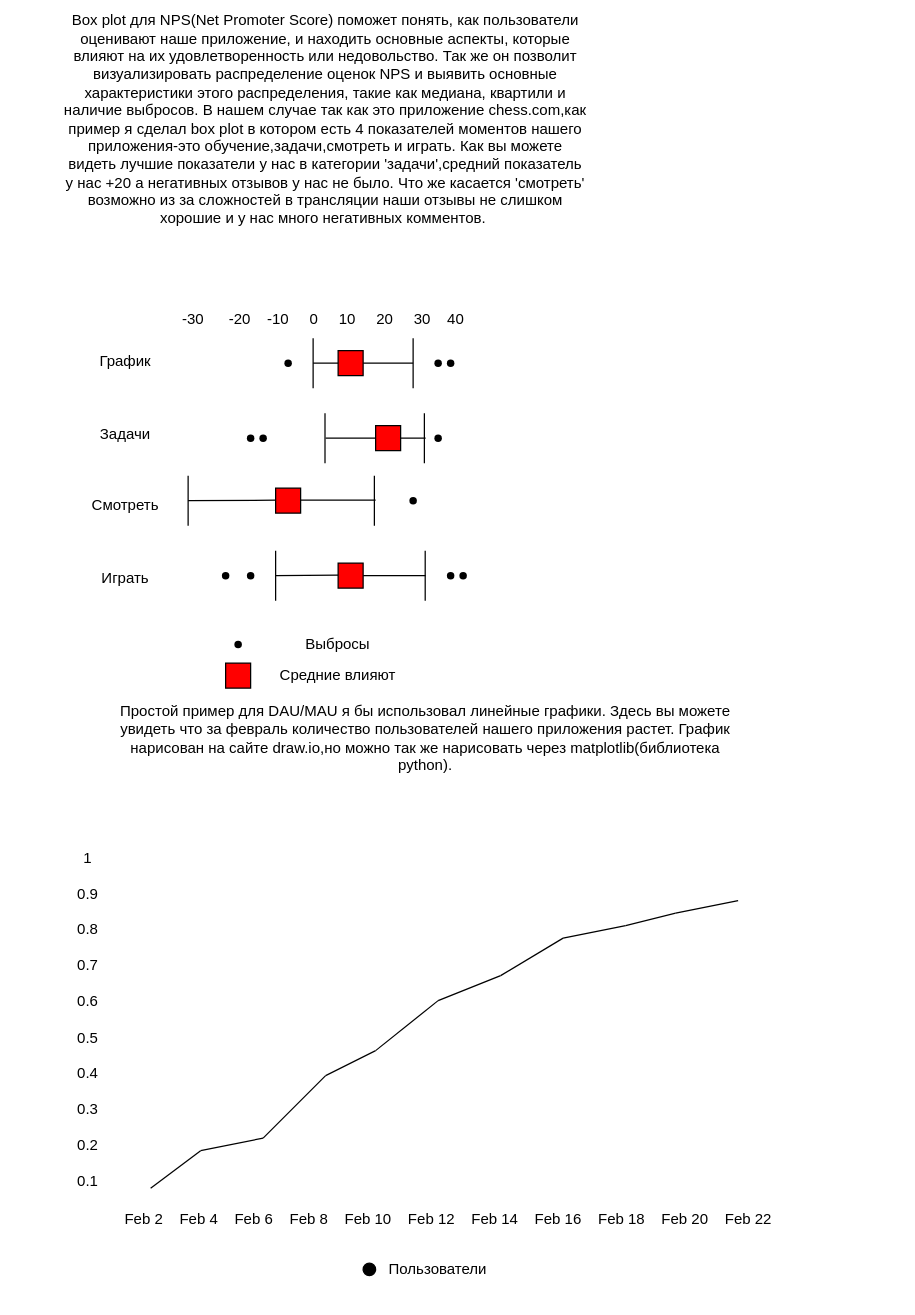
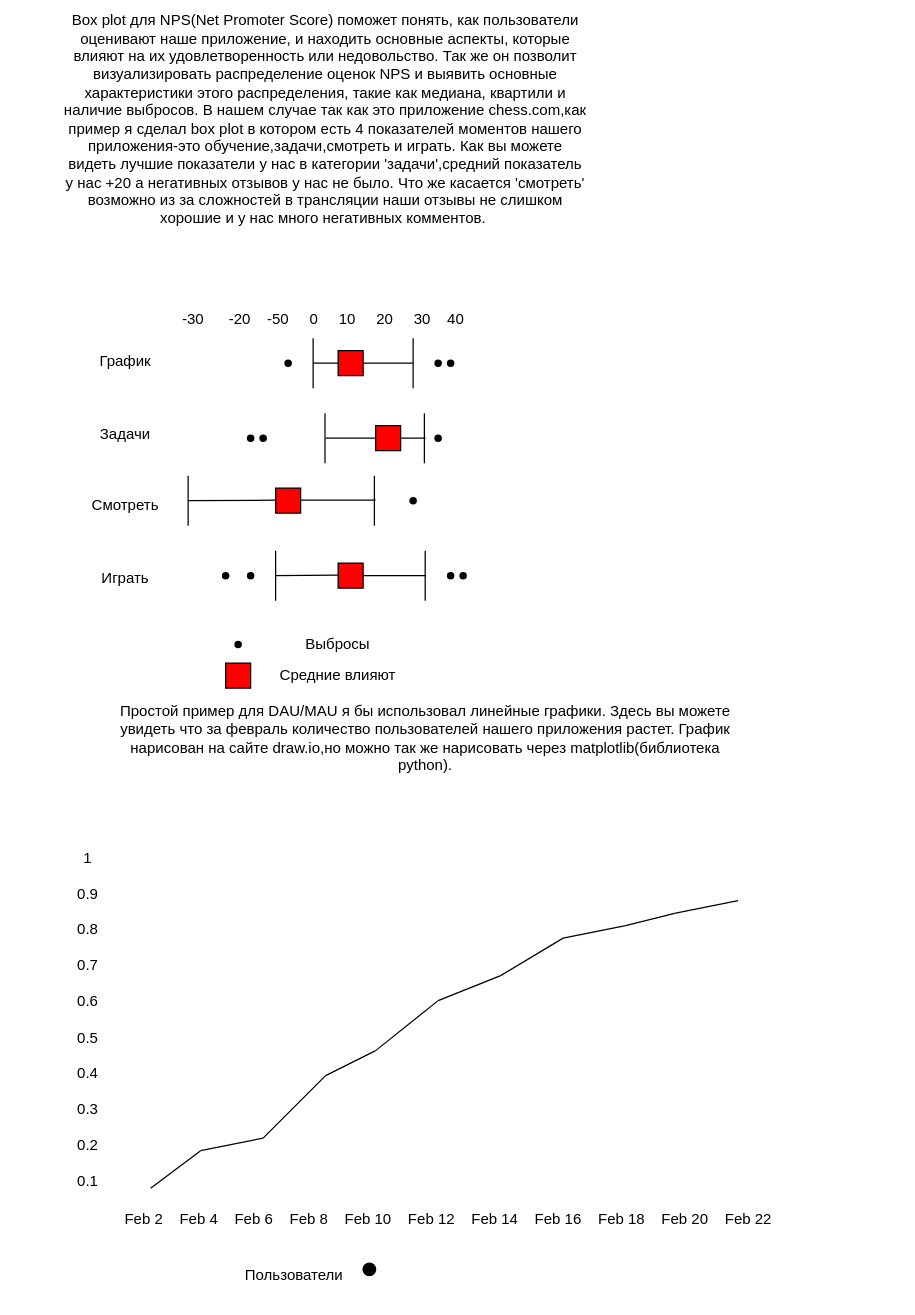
  <mxCell id="0" />
  <mxCell id="1" parent="0" />
  <mxCell id="2" value="Feb 2&amp;nbsp; &amp;nbsp; Feb 4&amp;nbsp; &amp;nbsp; Feb 6&amp;nbsp; &amp;nbsp; Feb 8&amp;nbsp; &amp;nbsp; Feb 10&amp;nbsp; &amp;nbsp; Feb 12&amp;nbsp; &amp;nbsp; Feb 14&amp;nbsp; &amp;nbsp; Feb 16&amp;nbsp; &amp;nbsp; Feb 18&amp;nbsp; &amp;nbsp; Feb 20&amp;nbsp; &amp;nbsp; Feb 22&amp;nbsp; &amp;nbsp;&amp;nbsp;" style="text;html=1;align=center;verticalAlign=middle;whiteSpace=wrap;rounded=0;" vertex="1" parent="1"><mxGeometry y="960" width="690" height="30" as="geometry" x="20" /></mxCell>
  <mxCell id="3" value="1&lt;br&gt;&lt;br&gt;0.9&lt;br&gt;&lt;br&gt;0.8&lt;br&gt;&lt;br&gt;0.7&lt;br&gt;&lt;br&gt;0.6&lt;br&gt;&lt;br&gt;0.5&lt;br&gt;&lt;br&gt;0.4&lt;br&gt;&lt;br&gt;0.3&lt;br&gt;&lt;br&gt;0.2&lt;br&gt;&lt;br&gt;0.1" style="text;html=1;align=center;verticalAlign=middle;whiteSpace=wrap;rounded=0;" vertex="1" parent="1"><mxGeometry x="40" y="800" width="60" height="30" as="geometry" /></mxCell>
  <mxCell id="4" value="" style="endArrow=none;html=1;rounded=0;" edge="1" parent="1"><mxGeometry width="50" height="50" relative="1" as="geometry"><mxPoint x="120" y="950" as="sourcePoint" /><mxPoint x="160" y="920" as="targetPoint" /></mxGeometry></mxCell>
  <mxCell id="5" value="" style="endArrow=none;html=1;rounded=0;" edge="1" parent="1"><mxGeometry width="50" height="50" relative="1" as="geometry"><mxPoint x="210" y="910" as="sourcePoint" /><mxPoint x="160" y="920" as="targetPoint" /></mxGeometry></mxCell>
  <mxCell id="6" value="" style="endArrow=none;html=1;rounded=0;" edge="1" parent="1"><mxGeometry width="50" height="50" relative="1" as="geometry"><mxPoint x="210" y="910" as="sourcePoint" /><mxPoint x="260" y="860" as="targetPoint" /></mxGeometry></mxCell>
  <mxCell id="7" value="" style="endArrow=none;html=1;rounded=0;" edge="1" parent="1"><mxGeometry width="50" height="50" relative="1" as="geometry"><mxPoint x="260" y="860" as="sourcePoint" /><mxPoint x="300" y="840" as="targetPoint" /></mxGeometry></mxCell>
  <mxCell id="8" value="" style="endArrow=none;html=1;rounded=0;" edge="1" parent="1"><mxGeometry width="50" height="50" relative="1" as="geometry"><mxPoint x="300" y="840" as="sourcePoint" /><mxPoint x="350" y="800" as="targetPoint" /></mxGeometry></mxCell>
  <mxCell id="9" value="" style="endArrow=none;html=1;rounded=0;" edge="1" parent="1"><mxGeometry width="50" height="50" relative="1" as="geometry"><mxPoint x="350" y="800" as="sourcePoint" /><mxPoint x="400" y="780" as="targetPoint" /></mxGeometry></mxCell>
  <mxCell id="10" value="" style="endArrow=none;html=1;rounded=0;" edge="1" parent="1"><mxGeometry width="50" height="50" relative="1" as="geometry"><mxPoint x="400" y="780" as="sourcePoint" /><mxPoint x="450" y="750" as="targetPoint" /></mxGeometry></mxCell>
  <mxCell id="11" value="" style="endArrow=none;html=1;rounded=0;" edge="1" parent="1"><mxGeometry width="50" height="50" relative="1" as="geometry"><mxPoint x="450" y="750" as="sourcePoint" /><mxPoint x="500" y="740" as="targetPoint" /></mxGeometry></mxCell>
  <mxCell id="12" value="" style="endArrow=none;html=1;rounded=0;" edge="1" parent="1"><mxGeometry width="50" height="50" relative="1" as="geometry"><mxPoint x="500" y="740" as="sourcePoint" /><mxPoint x="540" y="730" as="targetPoint" /></mxGeometry></mxCell>
  <mxCell id="13" value="" style="endArrow=none;html=1;rounded=0;" edge="1" parent="1"><mxGeometry width="50" height="50" relative="1" as="geometry"><mxPoint x="540" y="730" as="sourcePoint" /><mxPoint x="590" y="720" as="targetPoint" /></mxGeometry></mxCell>
  <mxCell id="14" value="" style="ellipse;whiteSpace=wrap;html=1;aspect=fixed;fillColor=#000000;" vertex="1" parent="1"><mxGeometry x="290" y="1010" width="10" height="10" as="geometry" /></mxCell>
- <mxCell id="15" value="Пользователи" style="text;html=1;align=center;verticalAlign=middle;whiteSpace=wrap;rounded=0;" vertex="1" parent="1"><mxGeometry x="320" y="1000" width="60" height="30" as="geometry" /></mxCell>
+ <mxCell id="15" value="Пользователи" style="text;html=1;align=center;verticalAlign=middle;whiteSpace=wrap;rounded=0;" vertex="1" parent="1"><mxGeometry x="205" y="1005" width="60" height="30" as="geometry" /></mxCell>
  <mxCell id="16" value="Простой пример для DAU/MAU я бы использовал линейные графики. Здесь вы можете увидеть что за февраль количество пользователей нашего приложения растет. График нарисован на сайте draw.io,но можно так же нарисовать через matplotlib(библиотека python)." style="text;html=1;align=center;verticalAlign=middle;whiteSpace=wrap;rounded=0;" vertex="1" parent="1"><mxGeometry x="90" y="575" width="500" height="30" as="geometry" /></mxCell>
  <mxCell id="17" value="Box plot для NPS(Net Promoter Score) поможет понять, как пользователи оценивают наше приложение, и находить основные аспекты, которые влияют на их удовлетворенность или недовольство. Так же он&amp;nbsp;позволит визуализировать распределение оценок NPS и выявить основные характеристики этого распределения, такие как медиана, квартили и наличие выбросов. В нашем случае так как это приложение chess.com,как пример я сделал box plot в котором есть 4 показателей моментов нашего приложения-это обучение,задачи,смотреть и играть. Как вы можете видеть лучшие показатели у нас в категории 'задачи',средний показатель у нас +20 а негативных отзывов у нас не было. Что же касается 'смотреть' возможно из за сложностей в трансляции наши отзывы не слишком хорошие и у нас много негативных комментов.&amp;nbsp;" style="text;html=1;align=center;verticalAlign=middle;whiteSpace=wrap;rounded=0;" vertex="1" parent="1"><mxGeometry x="50" y="20" width="420" height="150" as="geometry" /></mxCell>
- <mxCell id="18" value="-30&amp;nbsp; &amp;nbsp; &amp;nbsp; -20&amp;nbsp; &amp;nbsp; -10&amp;nbsp; &amp;nbsp; &amp;nbsp;0&amp;nbsp; &amp;nbsp; &amp;nbsp;10&amp;nbsp; &amp;nbsp; &amp;nbsp;20&amp;nbsp; &amp;nbsp; &amp;nbsp;30&amp;nbsp; &amp;nbsp; 40&amp;nbsp;" style="text;html=1;align=center;verticalAlign=middle;whiteSpace=wrap;rounded=0;" vertex="1" parent="1"><mxGeometry x="80" y="240" width="360" height="30" as="geometry" /></mxCell>
+ <mxCell id="18" value="-30&amp;nbsp; &amp;nbsp; &amp;nbsp; -20&amp;nbsp; &amp;nbsp; -50&amp;nbsp; &amp;nbsp; &amp;nbsp;0&amp;nbsp; &amp;nbsp; &amp;nbsp;10&amp;nbsp; &amp;nbsp; &amp;nbsp;20&amp;nbsp; &amp;nbsp; &amp;nbsp;30&amp;nbsp; &amp;nbsp; 40&amp;nbsp;" style="text;html=1;align=center;verticalAlign=middle;whiteSpace=wrap;rounded=0;" vertex="1" parent="1"><mxGeometry x="80" y="240" width="360" height="30" as="geometry" /></mxCell>
  <mxCell id="19" value="График&lt;br&gt;&lt;br&gt;&lt;br&gt;&lt;br&gt;Задачи&lt;br&gt;&lt;br&gt;&lt;br&gt;&lt;br&gt;Смотреть&lt;br&gt;&lt;br&gt;&lt;br&gt;&lt;br&gt;Играть" style="text;html=1;align=center;verticalAlign=middle;whiteSpace=wrap;rounded=0;" vertex="1" parent="1"><mxGeometry x="70" y="360" width="60" height="30" as="geometry" /></mxCell>
  <mxCell id="20" value="" style="rounded=0;whiteSpace=wrap;html=1;fillColor=#FF0000;" vertex="1" parent="1"><mxGeometry x="270" y="280" width="20" height="20" as="geometry" /></mxCell>
  <mxCell id="21" value="" style="endArrow=none;html=1;rounded=0;" edge="1" parent="1"><mxGeometry width="50" height="50" relative="1" as="geometry"><mxPoint x="290" y="290" as="sourcePoint" /><mxPoint x="330" y="290" as="targetPoint" /></mxGeometry></mxCell>
  <mxCell id="22" value="" style="endArrow=none;html=1;rounded=0;" edge="1" parent="1"><mxGeometry width="50" height="50" relative="1" as="geometry"><mxPoint x="250" y="290" as="sourcePoint" /><mxPoint x="270" y="290" as="targetPoint" /></mxGeometry></mxCell>
  <mxCell id="23" value="" style="rounded=0;whiteSpace=wrap;html=1;fillColor=#FF0000;" vertex="1" parent="1"><mxGeometry x="300" y="340" width="20" height="20" as="geometry" /></mxCell>
  <mxCell id="24" value="" style="endArrow=none;html=1;rounded=0;" edge="1" parent="1"><mxGeometry width="50" height="50" relative="1" as="geometry"><mxPoint x="320" y="350" as="sourcePoint" /><mxPoint x="340" y="350" as="targetPoint" /></mxGeometry></mxCell>
  <mxCell id="25" value="" style="endArrow=none;html=1;rounded=0;" edge="1" parent="1"><mxGeometry width="50" height="50" relative="1" as="geometry"><mxPoint x="260" y="350" as="sourcePoint" /><mxPoint x="300" y="350" as="targetPoint" /></mxGeometry></mxCell>
  <mxCell id="26" value="" style="rounded=0;whiteSpace=wrap;html=1;fillColor=#FF0000;" vertex="1" parent="1"><mxGeometry x="270" y="450" width="20" height="20" as="geometry" /></mxCell>
  <mxCell id="27" value="" style="endArrow=none;html=1;rounded=0;" edge="1" parent="1"><mxGeometry width="50" height="50" relative="1" as="geometry"><mxPoint x="220" y="460" as="sourcePoint" /><mxPoint x="270" y="459.66" as="targetPoint" /></mxGeometry></mxCell>
  <mxCell id="28" value="" style="endArrow=none;html=1;rounded=0;" edge="1" parent="1"><mxGeometry width="50" height="50" relative="1" as="geometry"><mxPoint x="290" y="460" as="sourcePoint" /><mxPoint x="340" y="460" as="targetPoint" /></mxGeometry></mxCell>
  <mxCell id="29" value="" style="rounded=0;whiteSpace=wrap;html=1;fillColor=#FF0000;" vertex="1" parent="1"><mxGeometry x="220" y="390" width="20" height="20" as="geometry" /></mxCell>
  <mxCell id="30" value="" style="endArrow=none;html=1;rounded=0;" edge="1" parent="1"><mxGeometry width="50" height="50" relative="1" as="geometry"><mxPoint x="150" y="400" as="sourcePoint" /><mxPoint x="220" y="399.66" as="targetPoint" /></mxGeometry></mxCell>
  <mxCell id="31" value="" style="endArrow=none;html=1;rounded=0;" edge="1" parent="1"><mxGeometry width="50" height="50" relative="1" as="geometry"><mxPoint x="240" y="399.66" as="sourcePoint" /><mxPoint x="300" y="399.66" as="targetPoint" /></mxGeometry></mxCell>
  <mxCell id="32" value="" style="rounded=0;whiteSpace=wrap;html=1;fillColor=#FF0000;" vertex="1" parent="1"><mxGeometry x="180" y="530" width="20" height="20" as="geometry" /></mxCell>
  <mxCell id="33" value="Средние влияют" style="text;html=1;align=center;verticalAlign=middle;whiteSpace=wrap;rounded=0;" vertex="1" parent="1"><mxGeometry x="200" y="525" width="140" height="30" as="geometry" /></mxCell>
  <mxCell id="34" value="" style="endArrow=none;html=1;rounded=0;" edge="1" parent="1"><mxGeometry width="50" height="50" relative="1" as="geometry"><mxPoint x="220" y="480" as="sourcePoint" /><mxPoint x="220" y="440" as="targetPoint" /></mxGeometry></mxCell>
  <mxCell id="35" value="" style="endArrow=none;html=1;rounded=0;" edge="1" parent="1"><mxGeometry width="50" height="50" relative="1" as="geometry"><mxPoint x="339.66" y="480" as="sourcePoint" /><mxPoint x="339.66" y="440" as="targetPoint" /></mxGeometry></mxCell>
  <mxCell id="36" value="" style="endArrow=none;html=1;rounded=0;" edge="1" parent="1"><mxGeometry width="50" height="50" relative="1" as="geometry"><mxPoint x="299" y="420" as="sourcePoint" /><mxPoint x="299" y="380" as="targetPoint" /></mxGeometry></mxCell>
  <mxCell id="37" value="" style="endArrow=none;html=1;rounded=0;" edge="1" parent="1"><mxGeometry width="50" height="50" relative="1" as="geometry"><mxPoint x="150" y="420" as="sourcePoint" /><mxPoint x="150" y="380" as="targetPoint" /></mxGeometry></mxCell>
  <mxCell id="38" value="" style="endArrow=none;html=1;rounded=0;" edge="1" parent="1"><mxGeometry width="50" height="50" relative="1" as="geometry"><mxPoint x="339" y="370" as="sourcePoint" /><mxPoint x="339" y="330" as="targetPoint" /></mxGeometry></mxCell>
  <mxCell id="39" value="" style="endArrow=none;html=1;rounded=0;" edge="1" parent="1"><mxGeometry width="50" height="50" relative="1" as="geometry"><mxPoint x="259.5" y="370" as="sourcePoint" /><mxPoint x="259.5" y="330" as="targetPoint" /></mxGeometry></mxCell>
  <mxCell id="40" value="" style="endArrow=none;html=1;rounded=0;" edge="1" parent="1"><mxGeometry width="50" height="50" relative="1" as="geometry"><mxPoint x="250" y="310" as="sourcePoint" /><mxPoint x="250" y="270" as="targetPoint" /></mxGeometry></mxCell>
  <mxCell id="41" value="" style="endArrow=none;html=1;rounded=0;" edge="1" parent="1"><mxGeometry width="50" height="50" relative="1" as="geometry"><mxPoint x="330" y="310" as="sourcePoint" /><mxPoint x="330" y="270" as="targetPoint" /></mxGeometry></mxCell>
  <mxCell id="42" value="" style="shape=waypoint;sketch=0;fillStyle=solid;size=6;pointerEvents=1;points=[];fillColor=none;resizable=0;rotatable=0;perimeter=centerPerimeter;snapToPoint=1;" vertex="1" parent="1"><mxGeometry x="220" y="280" width="20" height="20" as="geometry" /></mxCell>
  <mxCell id="43" value="" style="shape=waypoint;sketch=0;fillStyle=solid;size=6;pointerEvents=1;points=[];fillColor=none;resizable=0;rotatable=0;perimeter=centerPerimeter;snapToPoint=1;" vertex="1" parent="1"><mxGeometry x="350" y="280" width="20" height="20" as="geometry" /></mxCell>
  <mxCell id="44" value="" style="shape=waypoint;sketch=0;fillStyle=solid;size=6;pointerEvents=1;points=[];fillColor=none;resizable=0;rotatable=0;perimeter=centerPerimeter;snapToPoint=1;" vertex="1" parent="1"><mxGeometry x="340" y="280" width="20" height="20" as="geometry" /></mxCell>
  <mxCell id="45" value="" style="shape=waypoint;sketch=0;fillStyle=solid;size=6;pointerEvents=1;points=[];fillColor=none;resizable=0;rotatable=0;perimeter=centerPerimeter;snapToPoint=1;" vertex="1" parent="1"><mxGeometry x="340" y="340" width="20" height="20" as="geometry" /></mxCell>
  <mxCell id="46" value="" style="shape=waypoint;sketch=0;fillStyle=solid;size=6;pointerEvents=1;points=[];fillColor=none;resizable=0;rotatable=0;perimeter=centerPerimeter;snapToPoint=1;" vertex="1" parent="1"><mxGeometry x="200" y="340" width="20" height="20" as="geometry" /></mxCell>
  <mxCell id="47" value="" style="shape=waypoint;sketch=0;fillStyle=solid;size=6;pointerEvents=1;points=[];fillColor=none;resizable=0;rotatable=0;perimeter=centerPerimeter;snapToPoint=1;" vertex="1" parent="1"><mxGeometry x="190" y="340" width="20" height="20" as="geometry" /></mxCell>
  <mxCell id="48" value="" style="shape=waypoint;sketch=0;fillStyle=solid;size=6;pointerEvents=1;points=[];fillColor=none;resizable=0;rotatable=0;perimeter=centerPerimeter;snapToPoint=1;" vertex="1" parent="1"><mxGeometry x="320" y="390" width="20" height="20" as="geometry" /></mxCell>
  <mxCell id="49" value="" style="shape=waypoint;sketch=0;fillStyle=solid;size=6;pointerEvents=1;points=[];fillColor=none;resizable=0;rotatable=0;perimeter=centerPerimeter;snapToPoint=1;" vertex="1" parent="1"><mxGeometry x="350" y="450" width="20" height="20" as="geometry" /></mxCell>
  <mxCell id="50" value="" style="shape=waypoint;sketch=0;fillStyle=solid;size=6;pointerEvents=1;points=[];fillColor=none;resizable=0;rotatable=0;perimeter=centerPerimeter;snapToPoint=1;" vertex="1" parent="1"><mxGeometry x="360" y="450" width="20" height="20" as="geometry" /></mxCell>
  <mxCell id="51" value="" style="shape=waypoint;sketch=0;fillStyle=solid;size=6;pointerEvents=1;points=[];fillColor=none;resizable=0;rotatable=0;perimeter=centerPerimeter;snapToPoint=1;" vertex="1" parent="1"><mxGeometry x="190" y="450" width="20" height="20" as="geometry" /></mxCell>
  <mxCell id="52" value="" style="shape=waypoint;sketch=0;fillStyle=solid;size=6;pointerEvents=1;points=[];fillColor=none;resizable=0;rotatable=0;perimeter=centerPerimeter;snapToPoint=1;" vertex="1" parent="1"><mxGeometry x="170" y="450" width="20" height="20" as="geometry" /></mxCell>
  <mxCell id="53" value="" style="shape=waypoint;sketch=0;fillStyle=solid;size=6;pointerEvents=1;points=[];fillColor=none;resizable=0;rotatable=0;perimeter=centerPerimeter;snapToPoint=1;" vertex="1" parent="1"><mxGeometry x="180" y="505" width="20" height="20" as="geometry" /></mxCell>
  <mxCell id="54" value="Выбросы" style="text;html=1;align=center;verticalAlign=middle;whiteSpace=wrap;rounded=0;" vertex="1" parent="1"><mxGeometry x="200" y="500" width="140" height="30" as="geometry" /></mxCell>
